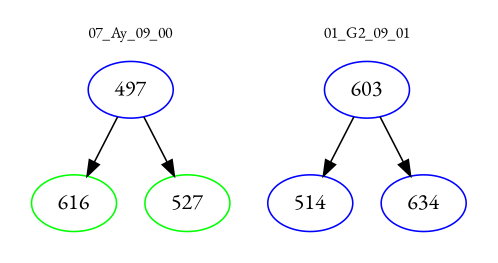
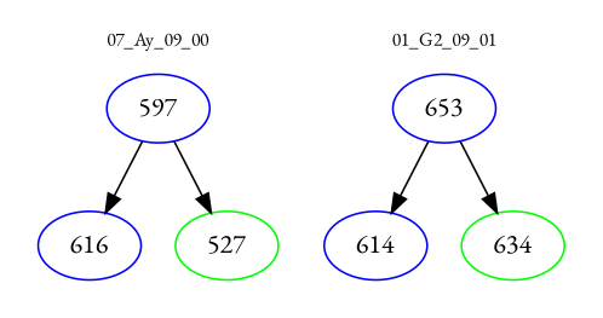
  digraph {
    fontname="EB Garamond"
    node [color=blue fontname="EB Garamond"]
    edge [color=black fontname="EB Garamond"]
-   n1 [label=497]
-   n2 [color=green label=616]
+   n1 [label=597]
+   n2 [label=616]
    n3 [color=green label=527]
-   n4 [label=603]
-   n5 [label=514]
-   n6 [label=634]
+   n4 [label=653]
+   n5 [label=614]
+   n6 [color=green label=634]
    subgraph cluster_1 {
      color=white
      fontsize=10
      label="07_Ay_09_00"
      n1
      n2
      n3
    }
    subgraph cluster_2 {
      color=white
      fontsize=10
      label="01_G2_09_01"
      n4
      n5
      n6
    }
    n1 -> n2
    n1 -> n3
    n4 -> n5
    n4 -> n6
  }
